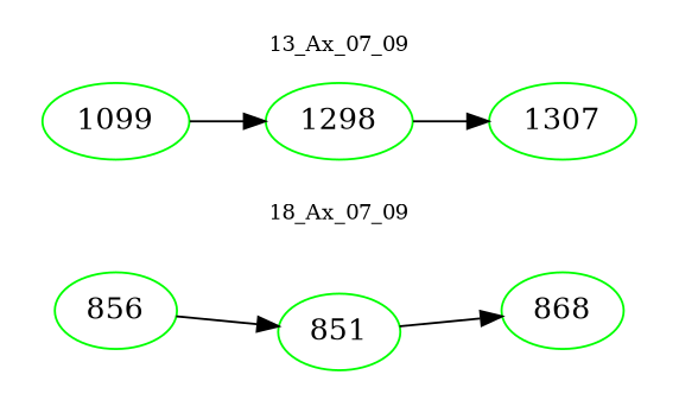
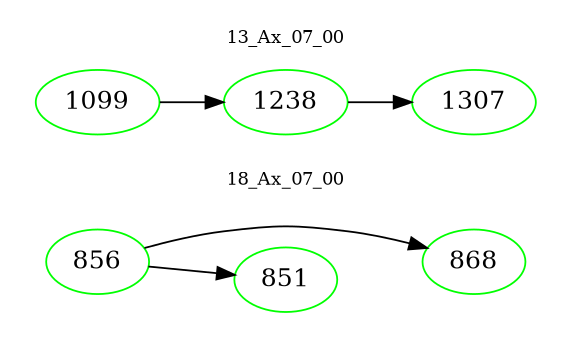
  digraph {
    rankdir=LR
    node [color=green]
    edge [color=black]
    n1 [label=856]
    n2 [label=851]
    n3 [label=868]
    n4 [label=1099]
-   n5 [label=1298]
+   n5 [label=1238]
    n6 [label=1307]
    subgraph cluster_1 {
      color=white
      fontsize=10
-     label="18_Ax_07_09"
+     label="18_Ax_07_00"
      n1
      n2
      n3
    }
    subgraph cluster_2 {
      color=white
      fontsize=10
-     label="13_Ax_07_09"
+     label="13_Ax_07_00"
      n4
      n5
      n6
    }
    n1 -> n2
-   n2 -> n3
+   n1 -> n3
    n4 -> n5
    n5 -> n6
  }
